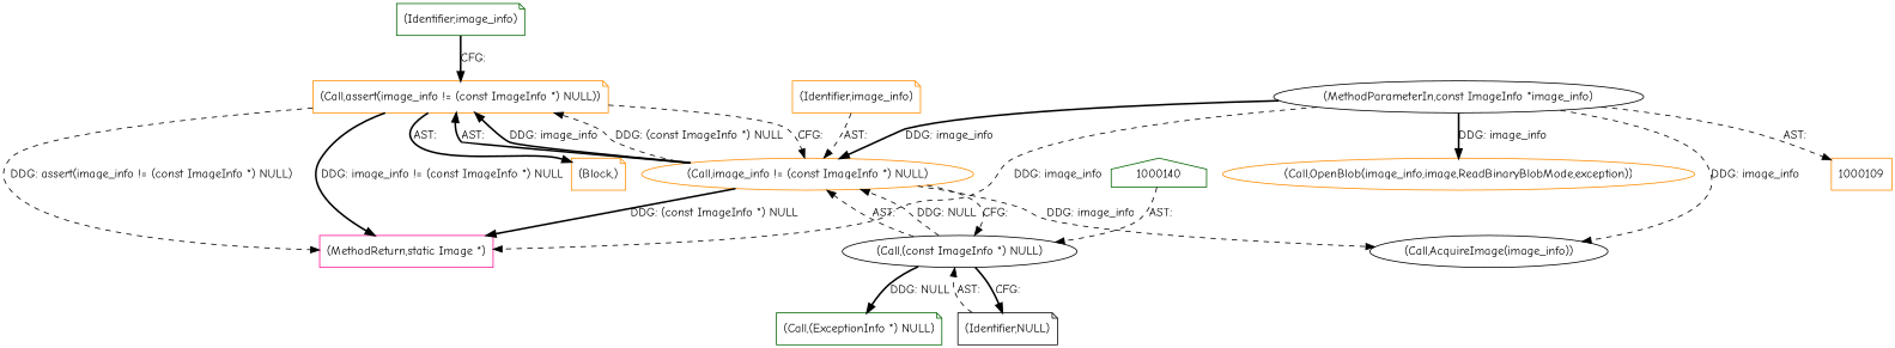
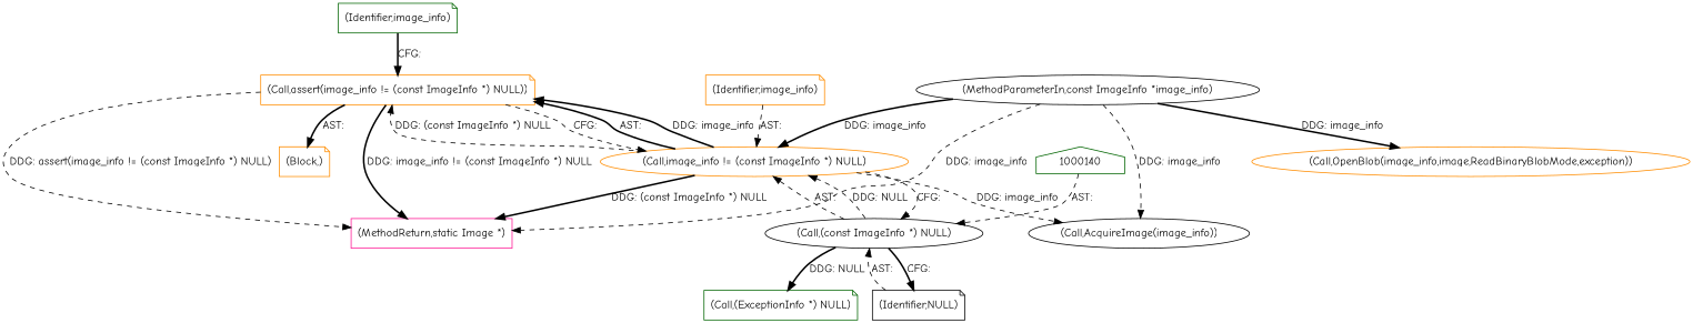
  digraph {
    fontname="Comic Neue"
    node [color=darkorange fontname="Comic Neue" shape=note]
    edge [fontname="Comic Neue" style=dashed]
    n1 [label="(Call,assert(image_info != (const ImageInfo *) NULL))"]
    n2 [label="(Call,image_info != (const ImageInfo *) NULL)" shape=ellipse]
    n3 [label="(Block,)"]
    n4 [color=deeppink label="(MethodReturn,static Image *)" shape=box]
    n5 [color=black label="(Call,(const ImageInfo *) NULL)" shape=ellipse]
    n6 [color=black label="(Call,AcquireImage(image_info))" shape=ellipse]
    n7 [color=darkgreen label="(Call,(ExceptionInfo *) NULL)"]
    n8 [color=black label="(Identifier,NULL)"]
    n9 [color=black label="(MethodParameterIn,const ImageInfo *image_info)" shape=ellipse]
    n10 [label="(Call,OpenBlob(image_info,image,ReadBinaryBlobMode,exception))" shape=ellipse]
-   1000109 [shape=box]
    n12 [color=darkgreen label="(Identifier,image_info)"]
    n13 [label="(Identifier,image_info)"]
    1000140 [color=darkgreen shape=house]
    n1 -> n2 [label="CFG: "]
    n1 -> n3 [label="AST: " style=bold]
    n1 -> n4 [label="DDG: assert(image_info != (const ImageInfo *) NULL)"]
    n1 -> n4 [label="DDG: image_info != (const ImageInfo *) NULL" style=bold]
    n2 -> n1 [label="AST: " style=bold]
    n2 -> n1 [label="DDG: image_info" style=bold]
    n2 -> n1 [label="DDG: (const ImageInfo *) NULL"]
    n2 -> n4 [label="DDG: (const ImageInfo *) NULL" style=bold]
    n2 -> n5 [label="CFG: "]
    n2 -> n6 [label="DDG: image_info"]
    n5 -> n2 [label="AST: "]
    n5 -> n2 [label="DDG: NULL"]
    n5 -> n7 [label="DDG: NULL" style=bold]
    n5 -> n8 [label="CFG: " style=bold]
    n8 -> n5 [label="AST: "]
    n9 -> n2 [label="DDG: image_info" style=bold]
    n9 -> n4 [label="DDG: image_info"]
    n9 -> n6 [label="DDG: image_info"]
    n9 -> n10 [label="DDG: image_info" style=bold]
-   n9 -> 1000109 [label="AST: "]
    n12 -> n1 [label="CFG: " style=bold]
    n13 -> n2 [label="AST: "]
    1000140 -> n5 [label="AST: "]
  }
